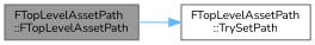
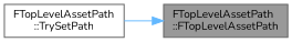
  digraph {
    rankdir=LR
    fontname=Nunito
    node [fontname=Nunito fontsize=10 shape=box style=filled]
    n1 [color=gray40 fillcolor=grey60 fontcolor=black height=0.2 label="FTopLevelAssetPath\l::FTopLevelAssetPath" width=0.4]
    n2 [color=grey40 fillcolor=white height=0.2 label="FTopLevelAssetPath\l::TrySetPath" width=0.4]
-   n1 -> n2 [color=steelblue1 fontname=Nunito fontsize=10 labelfontname=Helvetica labelfontsize=10 style=solid]
+   n2 -> n1 [color=steelblue1 fontname=Nunito fontsize=10 labelfontname=Helvetica labelfontsize=10 style=solid]
  }
